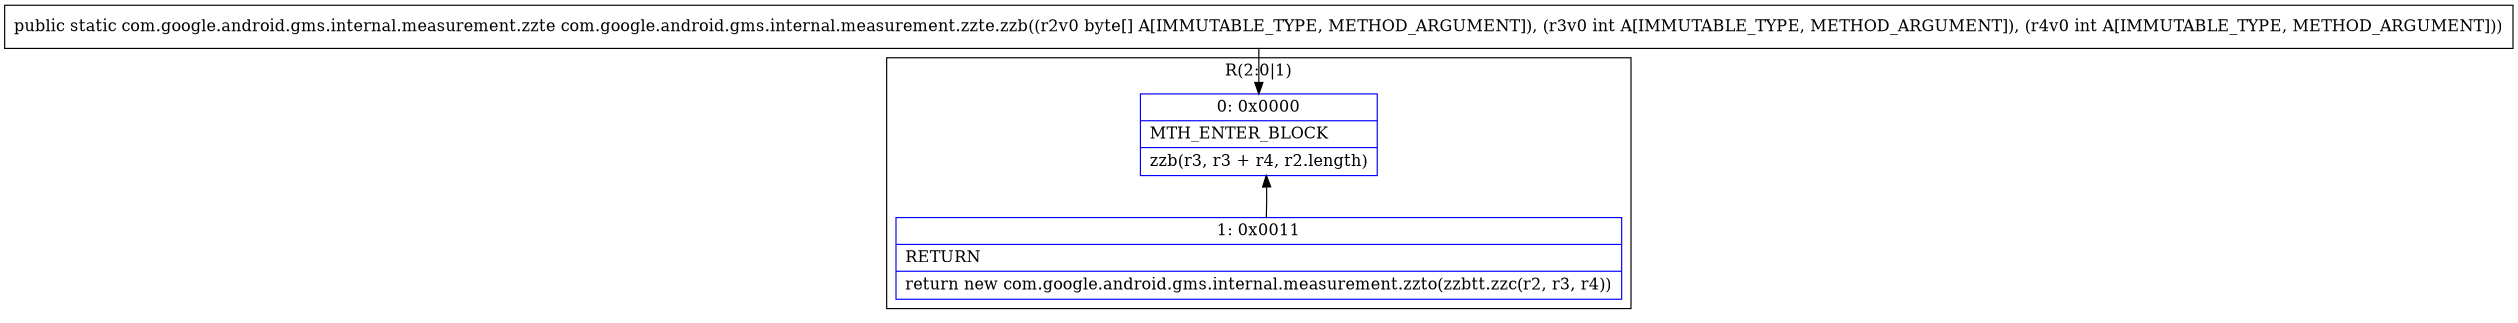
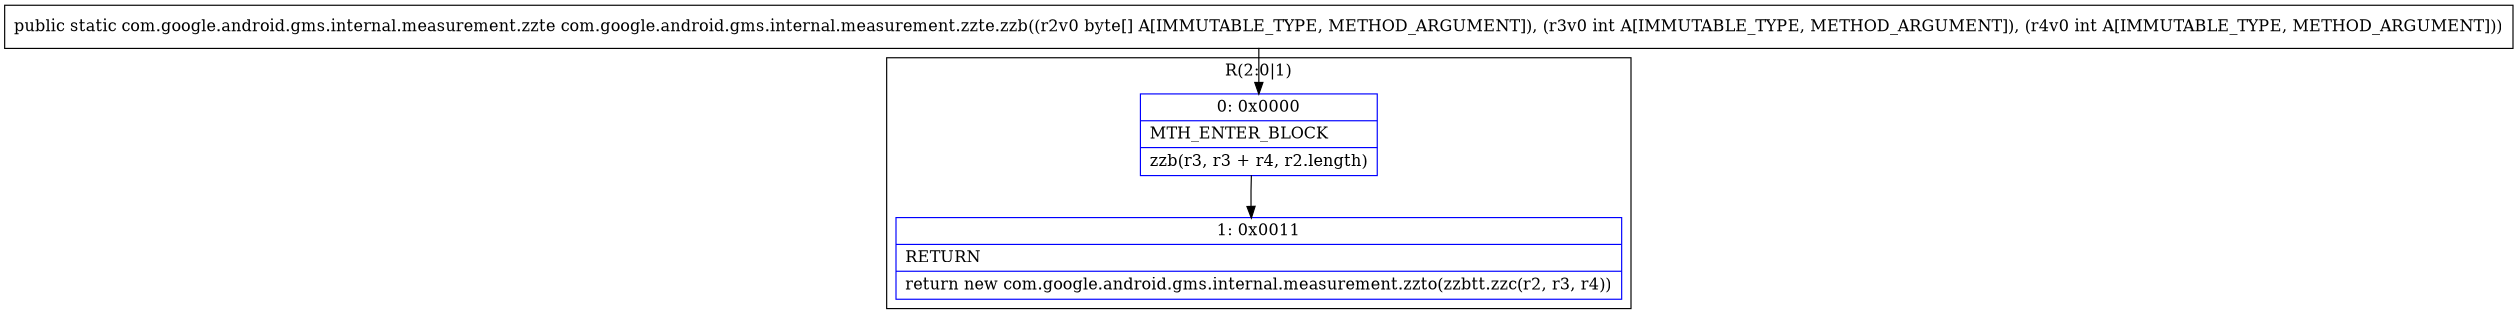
  digraph {
    node [color=blue shape=record]
    n1 [label="{0\:\ 0x0000|MTH_ENTER_BLOCK\l|zzb(r3, r3 + r4, r2.length)\l}"]
    n2 [label="{1\:\ 0x0011|RETURN\l|return new com.google.android.gms.internal.measurement.zzto(zzbtt.zzc(r2, r3, r4))\l}"]
    n3 [label="{public static com.google.android.gms.internal.measurement.zzte com.google.android.gms.internal.measurement.zzte.zzb((r2v0 byte[] A[IMMUTABLE_TYPE, METHOD_ARGUMENT]), (r3v0 int A[IMMUTABLE_TYPE, METHOD_ARGUMENT]), (r4v0 int A[IMMUTABLE_TYPE, METHOD_ARGUMENT])) }" color=""]
    subgraph cluster_1 {
      label="R(2:0|1)"
      n1
      n2
    }
-   n2 -> n1
+   n1 -> n2
    n3 -> n1
  }
